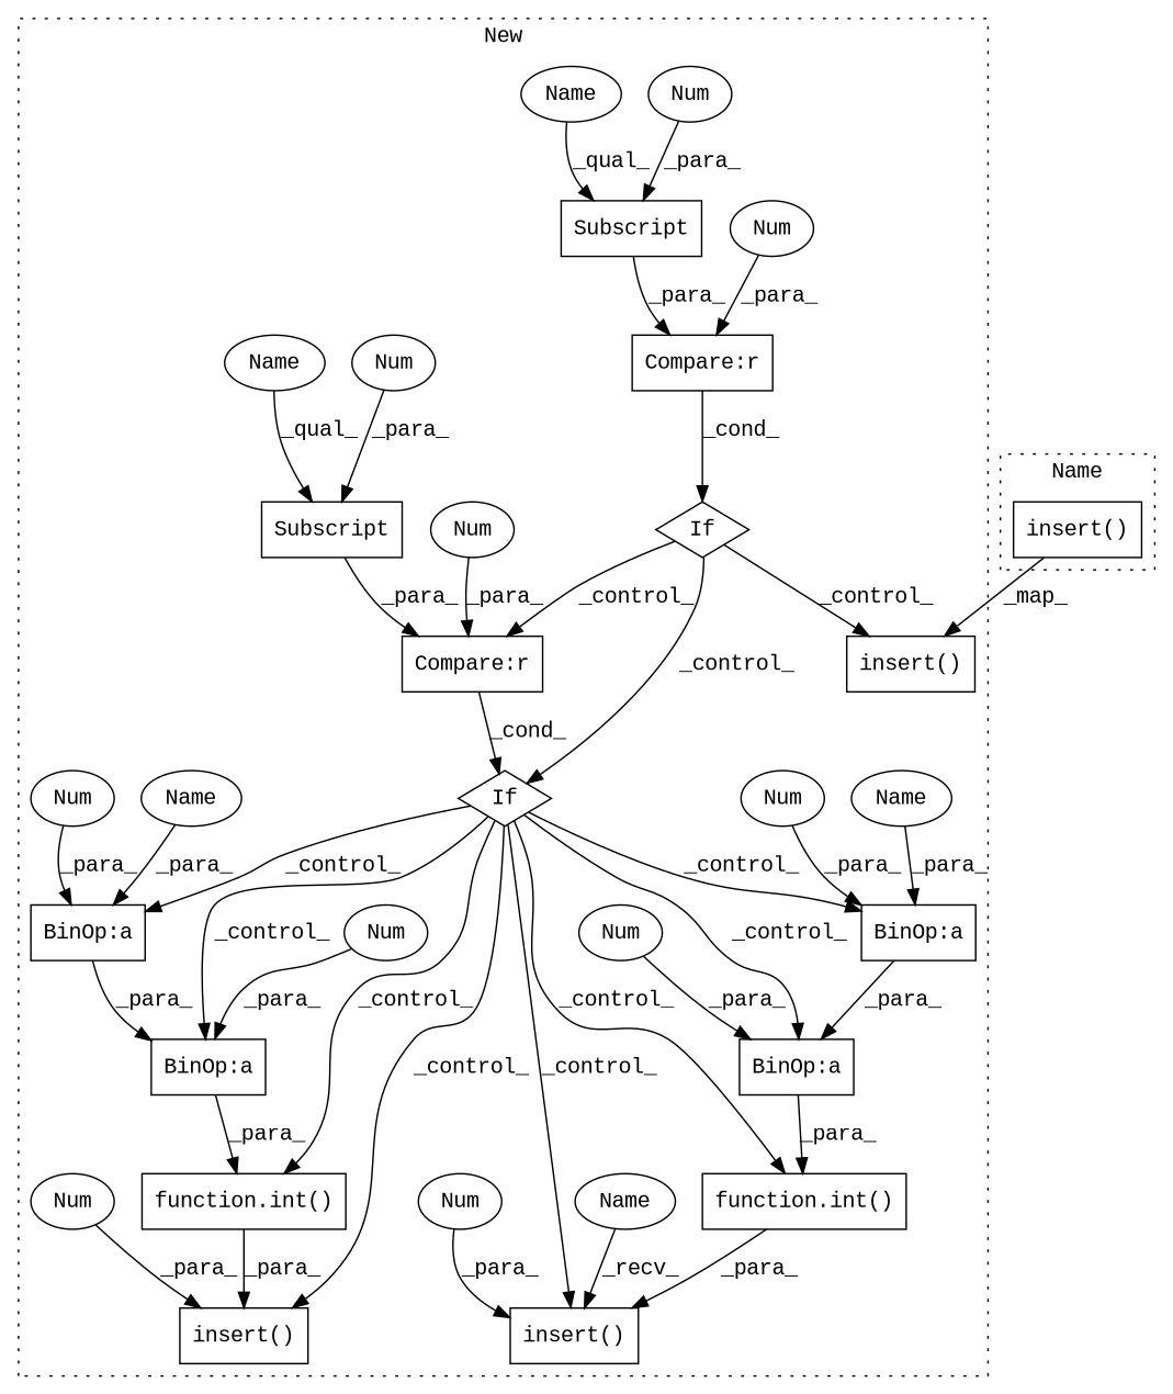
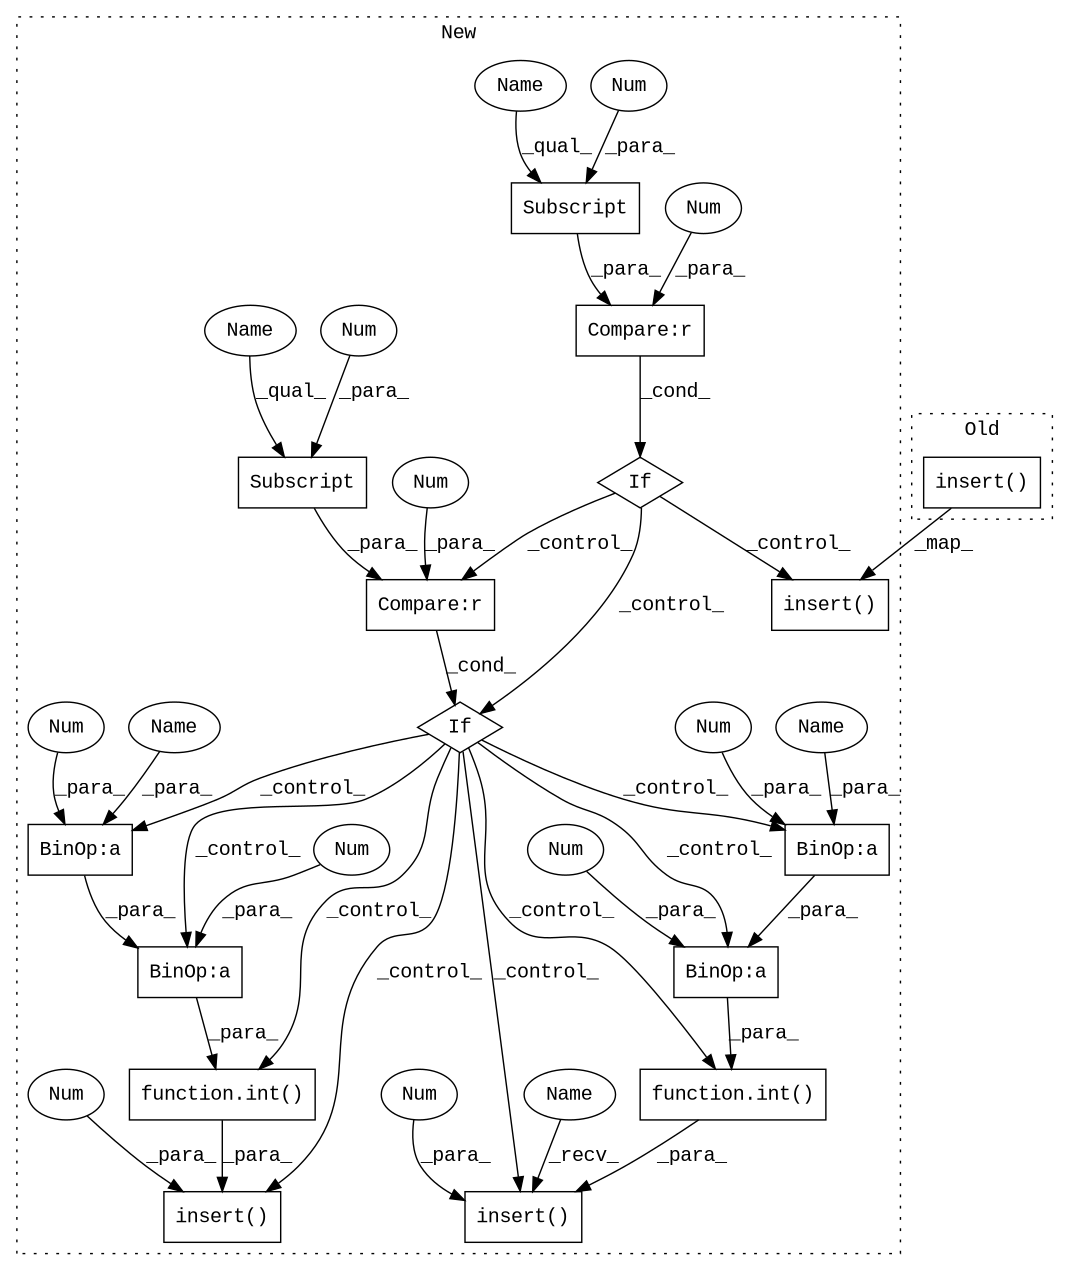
  digraph {
    fontname="Liberation Mono"
    node [a=76 l=3 s=2424 shape=ellipse fontname="Liberation Mono"]
    edge [fontname="Liberation Mono"]
    n1 [a=75 l="17,1" label="insert()" s="2150,2195" shape=box]
    n2 [a=96 l="3,18" label=If s="2098,2132" shape=diamond]
    n3 [a=75 l="17,1" label="insert()" s="2390,2436" shape=box]
    n4 [a=96 l="0,18" label=If s="2278,2308" shape=diamond]
    n5 [a=75 l="17,1" label="insert()" s="2326,2372" shape=box]
    n6 [a=82 label="BinOp:a" shape=box]
    n7 [a=82 l=8 label="BinOp:a" s=2360 shape=box]
    n8 [a=82 l=8 label="BinOp:a" shape=box]
    n9 [a=82 label="BinOp:a" s=2360 shape=box]
    n10 [a=40 l=30 label="Compare:r" s=2278 shape=box]
    n11 [a=40 l=31 label="Compare:r" s=2101 shape=box]
    n12 [a=75 l="4,1" label="function.int()" s="2346,2371" shape=box]
    n13 [a=75 l="4,1" label="function.int()" s="2410,2435" shape=box]
    n14 [l=4 label=Num s=2128]
    n15 [label=Num s=2432]
    n16 [label=Num s=2368]
    n17 [l=2 label=Num s=2363]
    n18 [label=Num s=2305]
    n19 [l=1 label=Num s=2343]
    n20 [l=1 label=Num s=2407]
    n21 [l=2 label=Num s=2427]
    n22 [a=63 l="23,0" label=Subscript s="2101,0" shape=box]
    n23 [a=63 l="23,0" label=Subscript s="2278,0" shape=box]
    n24 [l=1 label=Num s=2299]
    n25 [l=1 label=Num s=2122]
    n26 [a=87 l=9 label=Name s=2326]
    n27 [a=87 l=20 label=Name s=2101]
    n28 [a=87 l=20 label=Name s=2278]
    n29 [a=87 l=10 label=Name s=2350]
    n30 [a=87 l=10 label=Name s=2414]
    n31 [a=75 l="17,1" label="insert()" s="2098,2143" shape=box]
    subgraph cluster_1 {
      label=New
      style=dotted
      n1
      n2
      n3
      n4
      n5
      n6
      n7
      n8
      n9
      n10
      n11
      n12
      n13
      n14
      n15
      n16
      n17
      n18
      n19
      n20
      n21
      n22
      n23
      n24
      n25
      n26
      n27
      n28
      n29
      n30
    }
    subgraph cluster_2 {
-     label=Name
+     label=Old
      style=dotted
      n31
    }
    n2 -> n1 [label=_control_]
    n2 -> n4 [label=_control_]
    n2 -> n10 [label=_control_]
    n4 -> n3 [label=_control_]
    n4 -> n5 [label=_control_]
    n4 -> n6 [label=_control_]
    n4 -> n7 [label=_control_]
    n4 -> n8 [label=_control_]
    n4 -> n9 [label=_control_]
    n4 -> n12 [label=_control_]
    n4 -> n13 [label=_control_]
    n6 -> n8 [label=_para_]
    n7 -> n12 [label=_para_]
    n8 -> n13 [label=_para_]
    n9 -> n7 [label=_para_]
    n10 -> n4 [label=_cond_]
    n11 -> n2 [label=_cond_]
    n12 -> n5 [label=_para_]
    n13 -> n3 [label=_para_]
    n14 -> n11 [label=_para_]
    n15 -> n8 [label=_para_]
    n16 -> n7 [label=_para_]
    n17 -> n9 [label=_para_]
    n18 -> n10 [label=_para_]
    n19 -> n5 [label=_para_]
    n20 -> n3 [label=_para_]
    n21 -> n6 [label=_para_]
    n22 -> n11 [label=_para_]
    n23 -> n10 [label=_para_]
    n24 -> n23 [label=_para_]
    n25 -> n22 [label=_para_]
    n26 -> n5 [label=_recv_]
    n27 -> n22 [label=_qual_]
    n28 -> n23 [label=_qual_]
    n29 -> n9 [label=_para_]
    n30 -> n6 [label=_para_]
    n31 -> n1 [label=_map_]
  }
